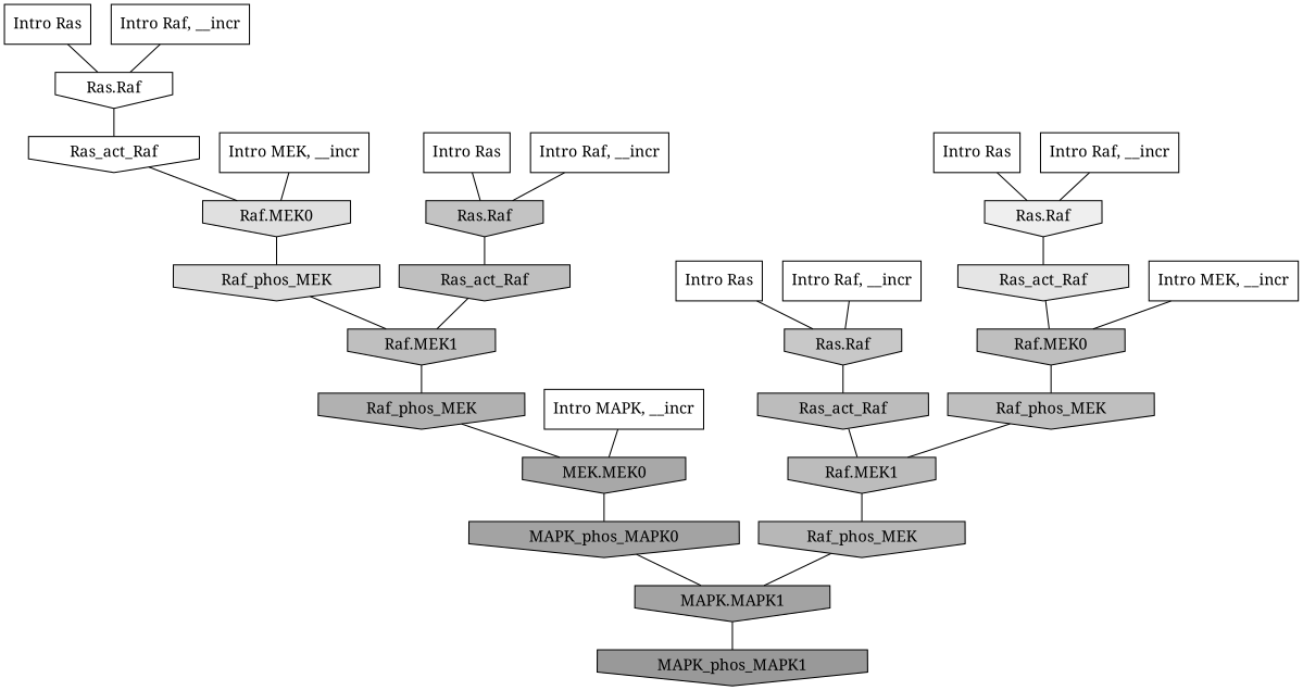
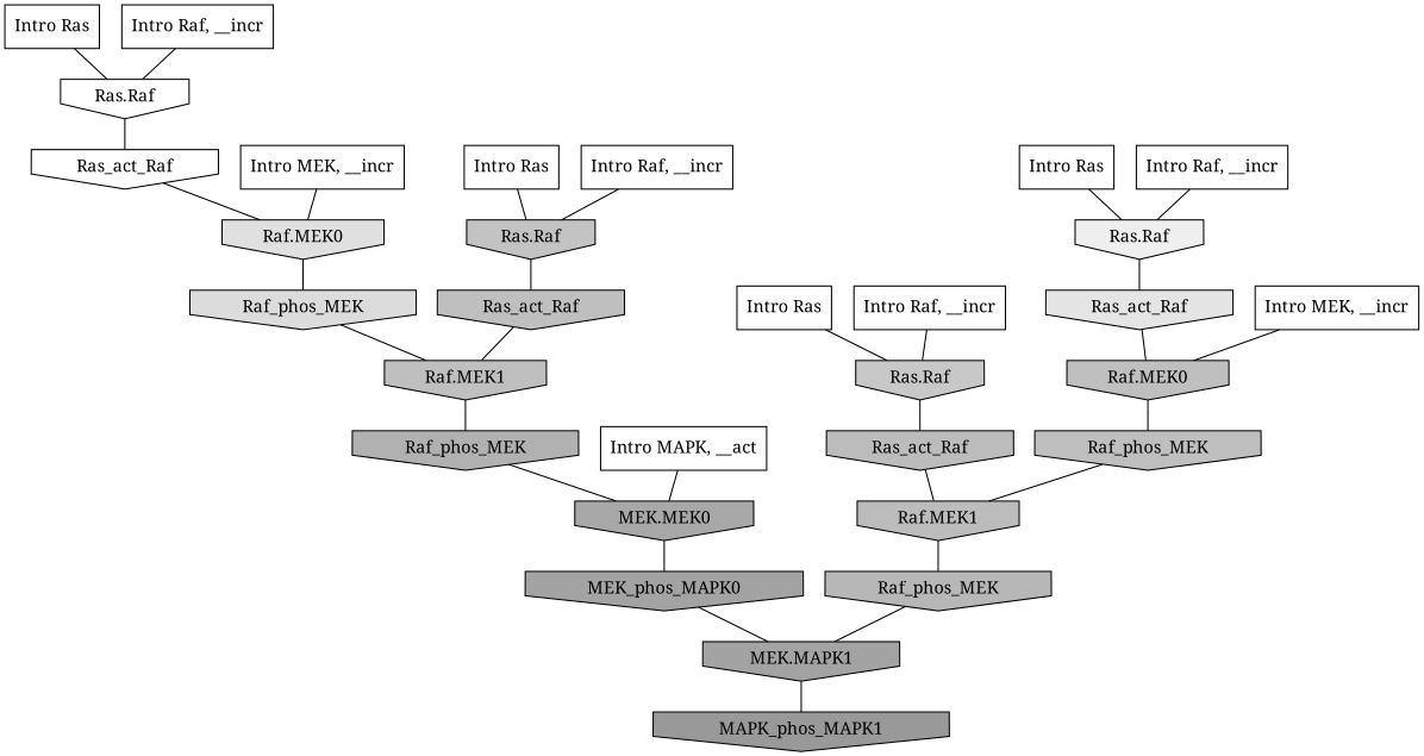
  digraph {
    fontname="Noto Serif"
    rankdir=TB
    ranksep=0.30
    node [fillcolor="0.000 0.000 1.000" fontname="Noto Serif" shape=invhouse style=filled]
    edge [color="0.000 0.000 0.000" dir=none fontname="Noto Serif"]
    n1 [label="Intro Ras" shape=rectangle]
    n2 [fillcolor="0.000 0.000 0.765" label="Ras.Raf"]
    n3 [fillcolor="0.000 0.000 0.748" label=Ras_act_Raf]
    n4 [label="Intro Ras" shape=rectangle]
    n5 [fillcolor="0.000 0.000 0.783" label="Ras.Raf"]
    n6 [fillcolor="0.000 0.000 0.738" label=Ras_act_Raf]
    n7 [label="Intro Ras" shape=rectangle]
    n8 [label="Ras.Raf"]
    n9 [label=Ras_act_Raf]
    n10 [label="Intro Ras" shape=rectangle]
    n11 [fillcolor="0.000 0.000 0.935" label="Ras.Raf"]
    n12 [fillcolor="0.000 0.000 0.896" label=Ras_act_Raf]
    n13 [label="Intro Raf, __incr" shape=rectangle]
    n14 [label="Intro Raf, __incr" shape=rectangle]
    n15 [label="Intro Raf, __incr" shape=rectangle]
    n16 [label="Intro Raf, __incr" shape=rectangle]
    n17 [label="Intro MEK, __incr" shape=rectangle]
    n18 [fillcolor="0.000 0.000 0.748" label="Raf.MEK0"]
    n19 [fillcolor="0.000 0.000 0.747" label=Raf_phos_MEK]
    n20 [label="Intro MEK, __incr" shape=rectangle]
    n21 [fillcolor="0.000 0.000 0.877" label="Raf.MEK0"]
    n22 [fillcolor="0.000 0.000 0.860" label=Raf_phos_MEK]
-   n23 [label="Intro MAPK, __incr" shape=rectangle]
+   n23 [label="Intro MAPK, __act" shape=rectangle]
    n24 [fillcolor="0.000 0.000 0.660" label="MEK.MEK0"]
-   n25 [fillcolor="0.000 0.000 0.639" label=MAPK_phos_MAPK0]
+   n25 [fillcolor="0.000 0.000 0.639" label=MEK_phos_MAPK0]
    n26 [fillcolor="0.000 0.000 0.747" label="Raf.MEK1"]
    n27 [fillcolor="0.000 0.000 0.695" label=Raf_phos_MEK]
    n28 [fillcolor="0.000 0.000 0.738" label="Raf.MEK1"]
    n29 [fillcolor="0.000 0.000 0.715" label=Raf_phos_MEK]
-   n30 [fillcolor="0.000 0.000 0.638" label="MAPK.MAPK1"]
+   n30 [fillcolor="0.000 0.000 0.638" label="MEK.MAPK1"]
    n31 [fillcolor="0.000 0.000 0.600" label=MAPK_phos_MAPK1]
    n1 -> n2
    n2 -> n3
    n3 -> n26
    n4 -> n5
    n5 -> n6
    n6 -> n28
    n7 -> n8
    n8 -> n9
    n9 -> n21
    n10 -> n11
    n11 -> n12
    n12 -> n18
    n13 -> n8
    n14 -> n2
    n15 -> n11
    n16 -> n5
    n17 -> n18
    n18 -> n19
    n19 -> n28
    n20 -> n21
    n21 -> n22
    n22 -> n26
    n23 -> n24
    n24 -> n25
    n25 -> n30
    n26 -> n27
    n27 -> n24
    n28 -> n29
    n29 -> n30
    n30 -> n31
  }
